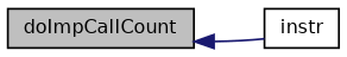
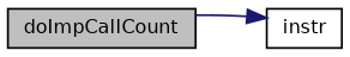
  digraph {
    rankdir=LR
    node [color=black fontname=Helvetica fontsize=10 shape=record style=filled]
    n1 [fillcolor=grey75 fontcolor=black height=0.2 label=doImpCallCount width=0.4]
    n2 [fillcolor=white height=0.2 label=instr width=0.4]
-   n1 -> n2 [color=midnightblue dir=back fontname=Helvetica fontsize=10 labelfontname=Helvetica labelfontsize=10 style=solid]
+   n2 -> n1 [color=midnightblue dir=back fontname=Helvetica fontsize=10 labelfontname=Helvetica labelfontsize=10 style=solid]
  }
